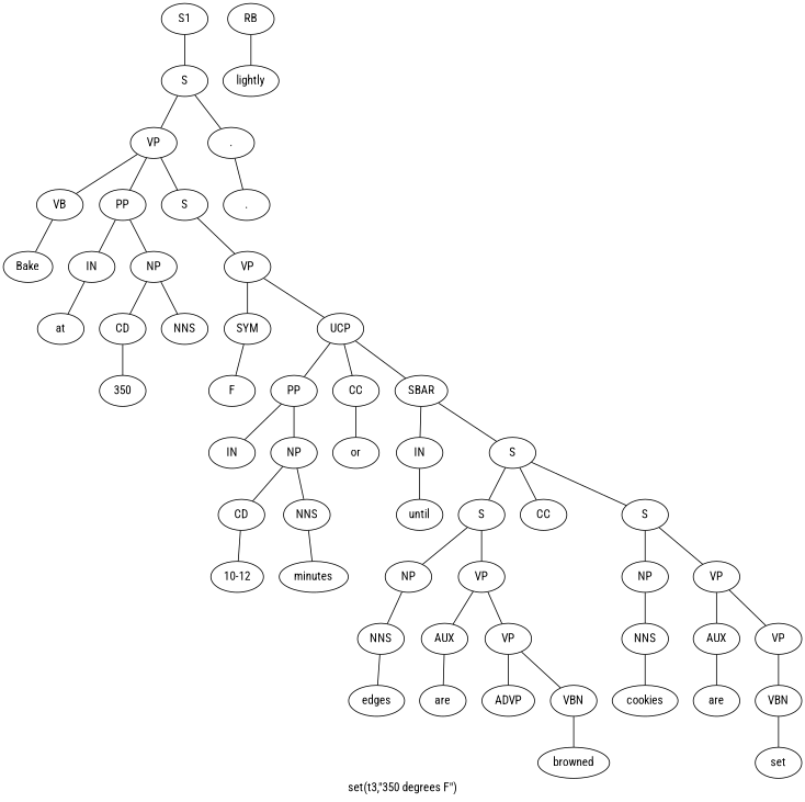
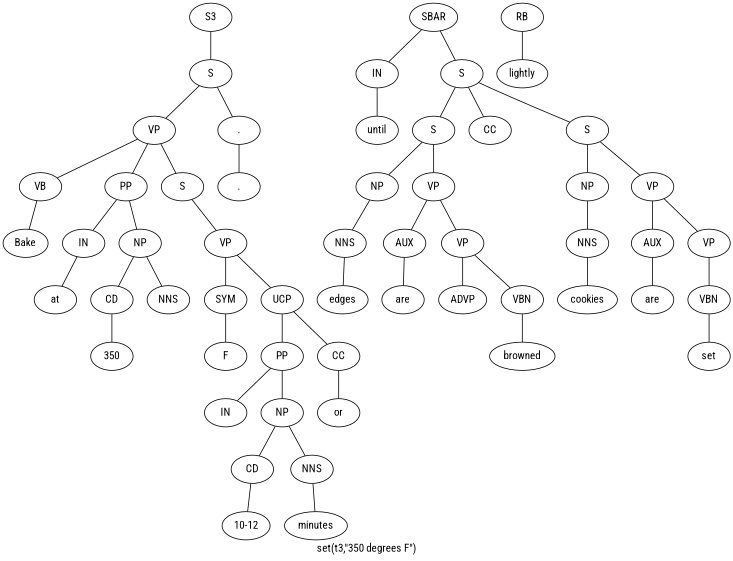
  graph {
    fontname="Roboto Condensed"
    label="set(t3,\"350 degrees F\")"
    node [fontname="Roboto Condensed"]
    edge [fontname="Roboto Condensed"]
-   n1 [label=S1]
+   n1 [label=S3]
    n2 [label=S]
    n3 [label=VP]
    n4 [label="."]
    n5 [label=VB]
    n6 [label=PP]
    n7 [label=S]
    n8 [label="."]
    n9 [label=Bake]
    n10 [label=IN]
    n11 [label=NP]
    n12 [label=VP]
    n13 [label=at]
    n14 [label=CD]
    n15 [label=NNS]
    n16 [label=350]
    n17 [label=SYM]
    n18 [label=UCP]
    n19 [label=F]
    n20 [label=PP]
    n21 [label=CC]
    n22 [label=SBAR]
    n23 [label=IN]
    n24 [label=NP]
    n25 [label=or]
    n26 [label=IN]
    n27 [label=S]
    n28 [label=CD]
    n29 [label=NNS]
    n30 [label="10-12"]
    n31 [label=minutes]
    n32 [label=until]
    n33 [label=S]
    n34 [label=CC]
    n35 [label=S]
    n36 [label=NP]
    n37 [label=VP]
    n38 [label=NP]
    n39 [label=VP]
    n40 [label=NNS]
    n41 [label=AUX]
    n42 [label=VP]
    n43 [label=edges]
    n44 [label=are]
    n45 [label=ADVP]
    n46 [label=VBN]
    n47 [label=browned]
    n48 [label=RB]
    n49 [label=lightly]
    n50 [label=NNS]
    n51 [label=AUX]
    n52 [label=VP]
    n53 [label=cookies]
    n54 [label=are]
    n55 [label=VBN]
    n56 [label=set]
    n1 -- n2
    n2 -- n3
    n2 -- n4
    n3 -- n5
    n3 -- n6
    n3 -- n7
    n4 -- n8
    n5 -- n9
    n6 -- n10
    n6 -- n11
    n7 -- n12
    n10 -- n13
    n11 -- n14
    n11 -- n15
    n12 -- n17
    n12 -- n18
    n14 -- n16
    n17 -- n19
    n18 -- n20
    n18 -- n21
-   n18 -- n22
    n20 -- n23
    n20 -- n24
    n21 -- n25
    n22 -- n26
    n22 -- n27
    n24 -- n28
    n24 -- n29
    n26 -- n32
    n27 -- n33
    n27 -- n34
    n27 -- n35
    n28 -- n30
    n29 -- n31
    n33 -- n36
    n33 -- n37
    n35 -- n38
    n35 -- n39
    n36 -- n40
    n37 -- n41
    n37 -- n42
    n38 -- n50
    n39 -- n51
    n39 -- n52
    n40 -- n43
    n41 -- n44
    n42 -- n45
    n42 -- n46
    n46 -- n47
    n48 -- n49
    n50 -- n53
    n51 -- n54
    n52 -- n55
    n55 -- n56
  }
